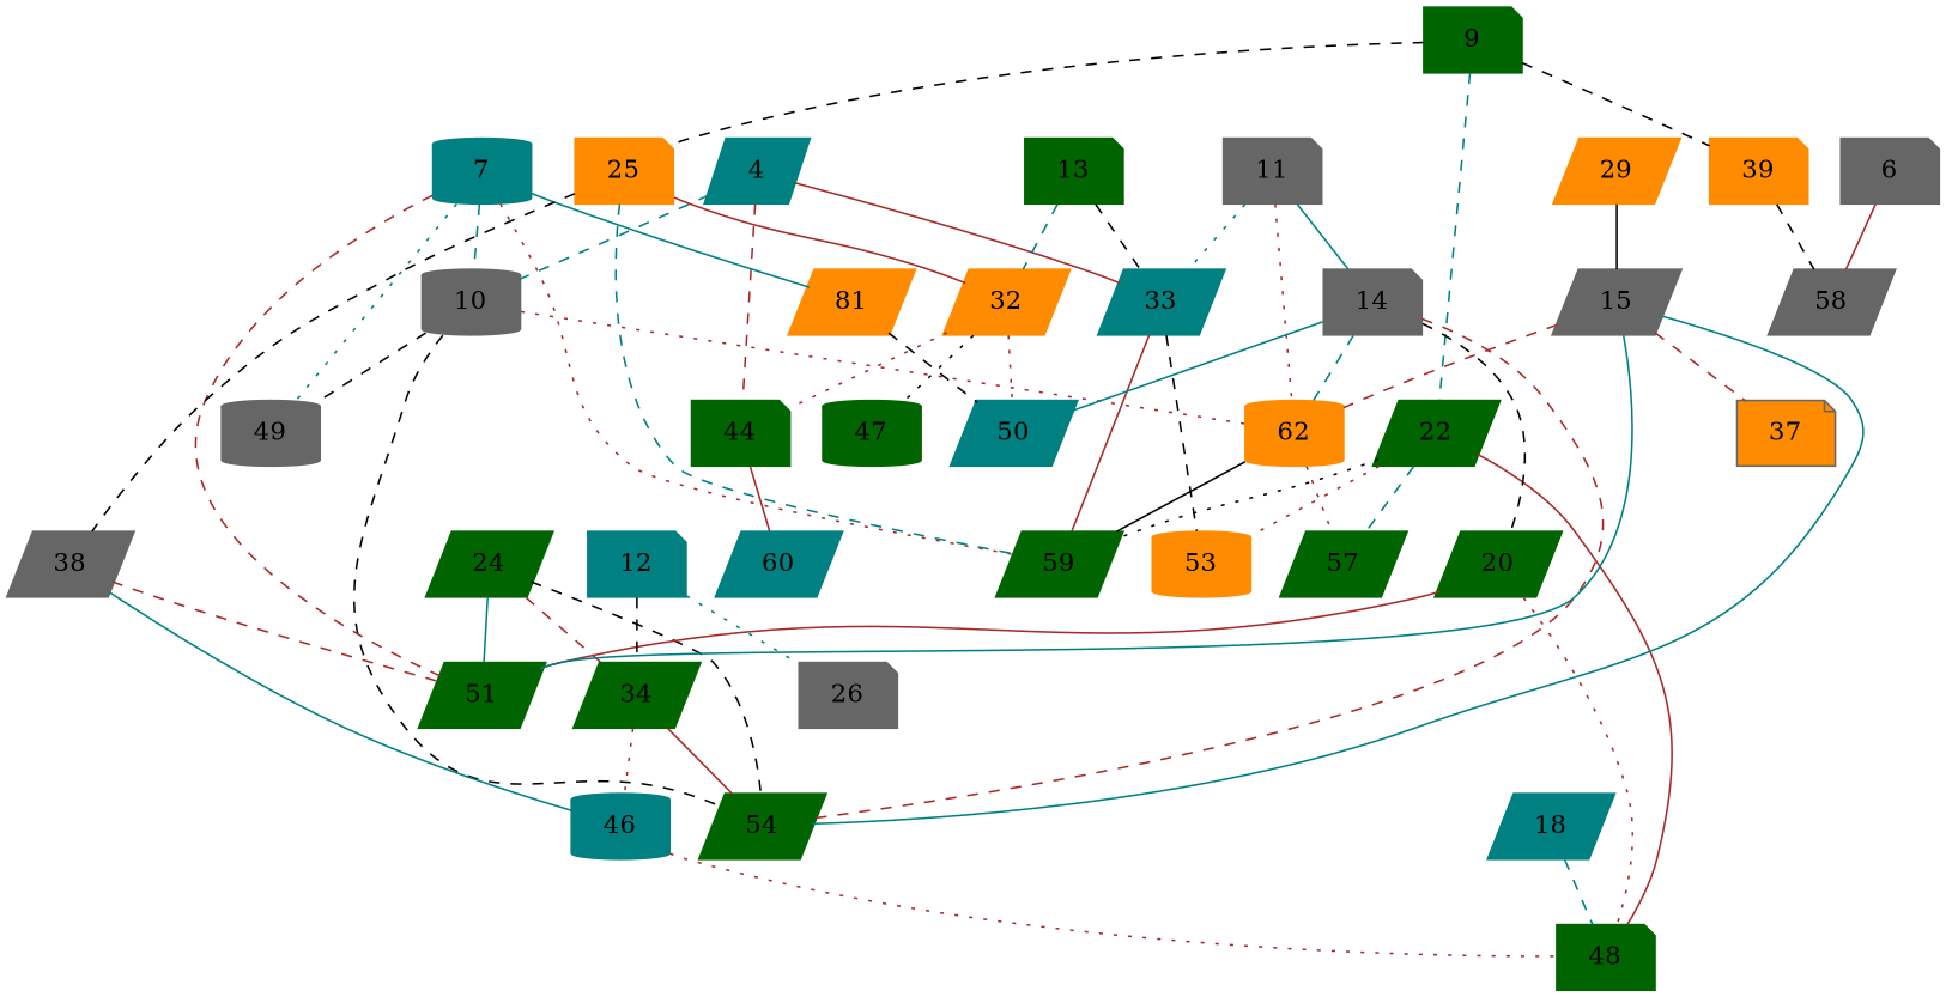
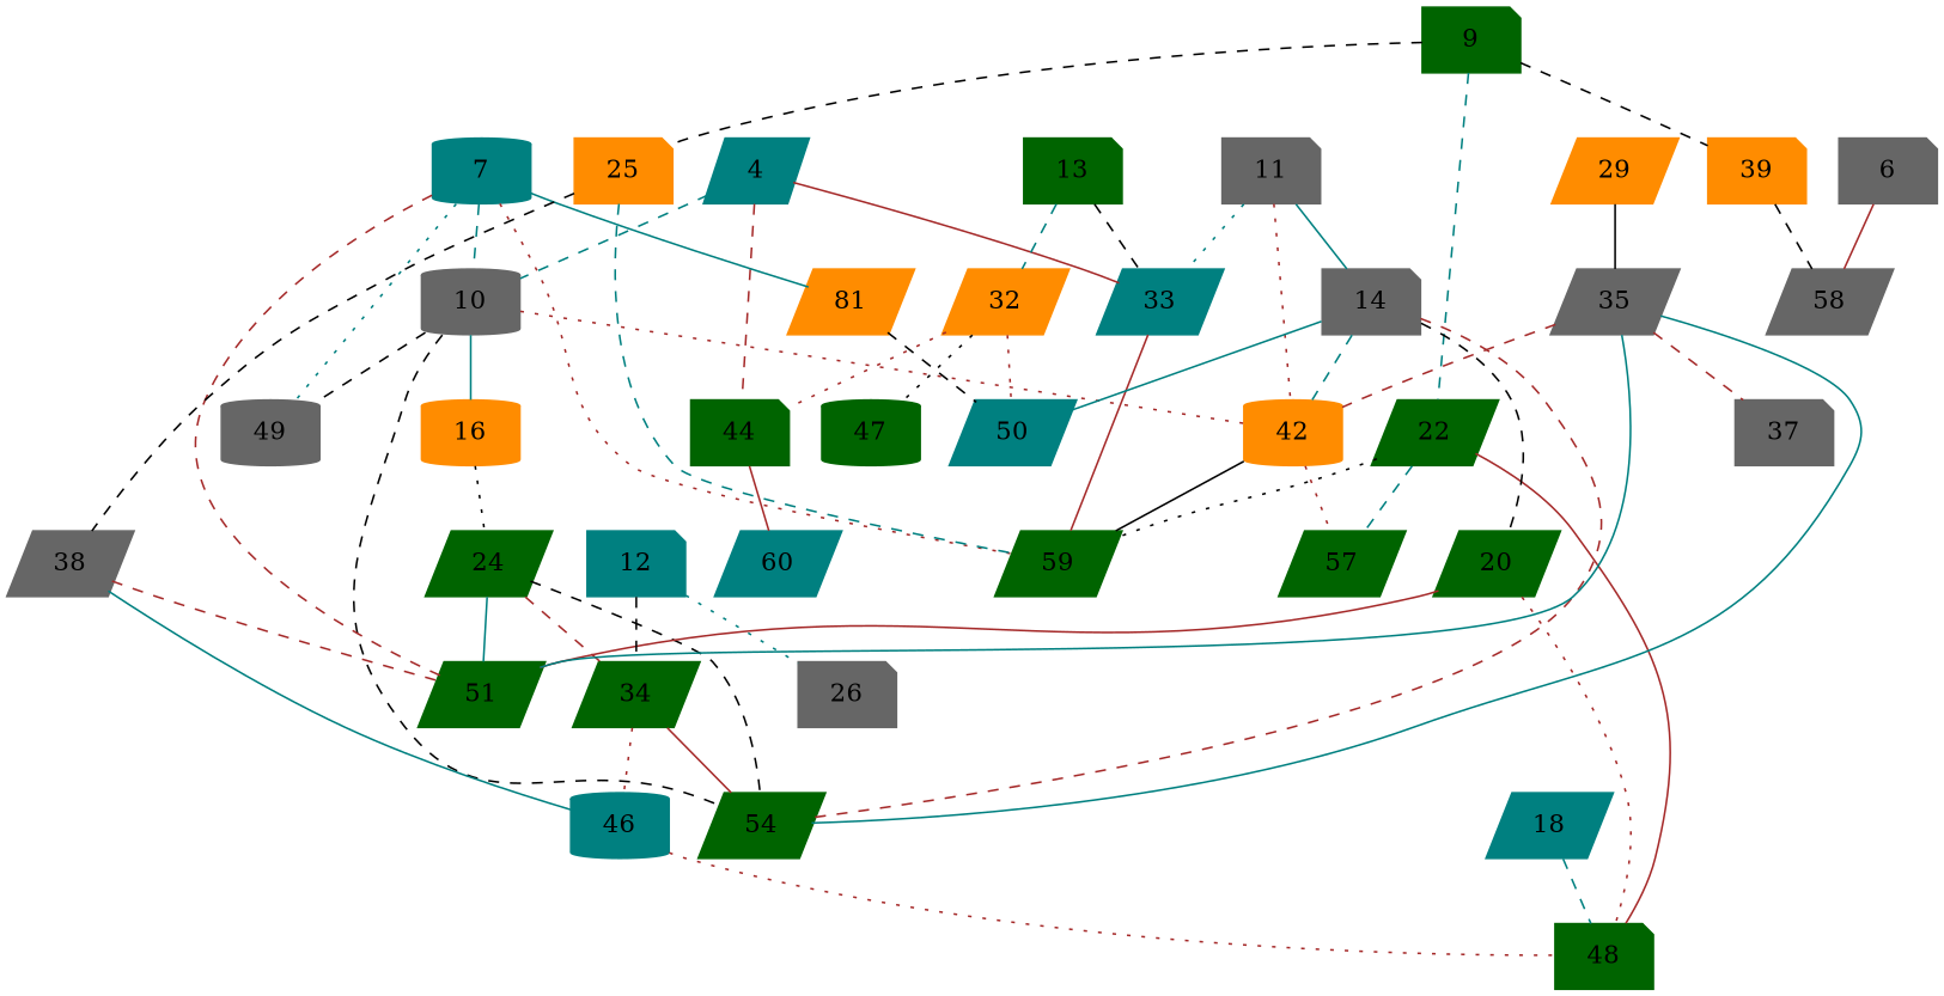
  graph {
    node [color=darkgreen shape=parallelogram style=filled]
    edge [color=brown style=dashed weight=1.0]
    4 [color=teal]
    10 [color=gray40 shape=cylinder]
    33 [color=teal]
    44 [shape=note]
    49 [color=gray40 shape=cylinder]
-   42 [color=darkorange shape=cylinder label=62]
+   16 [color=darkorange shape=cylinder]
+   42 [color=darkorange shape=cylinder]
    54
    59
-   53 [color=darkorange shape=cylinder]
    60 [color=teal]
    6 [color=gray40 shape=note]
    58 [color=gray40]
    7 [color=teal shape=cylinder]
    n15 [color=darkorange label=81]
    51
    50 [color=teal]
    9 [shape=note]
    22
    25 [color=darkorange shape=note]
    39 [color=darkorange shape=note]
    48 [shape=note]
    57
    32 [color=darkorange]
    38 [color=gray40]
    24
    11 [color=gray40 shape=note]
    14 [color=gray40 shape=note]
    20
    12 [color=teal shape=note]
    26 [color=gray40 shape=note]
    34
    46 [color=teal shape=cylinder]
    13 [shape=note]
    47 [shape=cylinder]
    18 [color=teal]
    29 [color=darkorange]
-   35 [color=gray40 label=15]
-   37 [color=gray40 shape=note fillcolor=darkorange]
+   35 [color=gray40]
+   37 [color=gray40 shape=note]
    4 -- 10 [color=teal]
    4 -- 33 [style=solid]
    4 -- 44 [weight=2.0]
    10 -- 49 [color=black]
+   10 -- 16 [color=teal style=solid]
    10 -- 42 [style=dotted]
    10 -- 54 [color=black]
    33 -- 59 [style=solid]
-   33 -- 53 [color=black]
    44 -- 60 [style=solid]
+   16 -- 24 [color=black style=dotted]
    42 -- 59 [color=black style=solid]
    42 -- 57 [style=dotted]
    6 -- 58 [style=solid]
    7 -- 10 [color=teal]
    7 -- 49 [color=teal style=dotted]
    7 -- 59 [style=dotted weight=2.0]
    7 -- n15 [color=teal style=solid]
    7 -- 51
    n15 -- 50 [color=black]
    9 -- 22 [color=teal]
    9 -- 25 [color=black]
    9 -- 39 [color=black]
    22 -- 59 [color=black style=dotted weight=2.0]
-   22 -- 53 [style=dotted]
    22 -- 48 [style=solid]
    22 -- 57 [color=teal]
    25 -- 59 [color=teal]
-   25 -- 32 [style=solid]
    25 -- 38 [color=black]
    39 -- 58 [color=black]
    32 -- 44 [style=dotted]
    32 -- 50 [style=dotted]
    32 -- 47 [color=black style=dotted]
    38 -- 51
    38 -- 46 [color=teal style=solid]
    24 -- 54 [color=black]
    24 -- 51 [color=teal style=solid]
    24 -- 34
    11 -- 33 [color=teal style=dotted]
    11 -- 42 [style=dotted]
    11 -- 14 [color=teal style=solid]
    14 -- 42 [color=teal]
    14 -- 54
    14 -- 50 [color=teal style=solid]
    14 -- 20 [color=black]
    20 -- 51 [style=solid]
    20 -- 48 [style=dotted]
    12 -- 26 [color=teal style=dotted]
    12 -- 34 [color=black]
    34 -- 54 [style=solid]
    34 -- 46 [style=dotted]
    46 -- 48 [style=dotted]
    13 -- 33 [color=black]
    13 -- 32 [color=teal]
    18 -- 48 [color=teal]
    29 -- 35 [color=black style=solid weight=2.0]
    35 -- 42
    35 -- 54 [color=teal style=solid]
    35 -- 51 [color=teal style=solid]
    35 -- 37
  }
